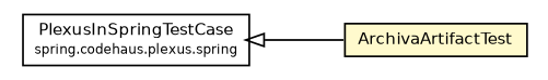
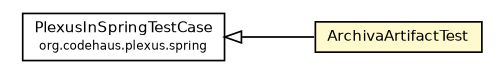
  digraph {
    rankdir=LR
    node [fontcolor=black fontname=Helvetica fontsize=9.0 shape=plaintext]
    n1 [label=<<table border="0" cellborder="1" cellspacing="0" cellpadding="2" port="p" bgcolor="lemonChiffon" href="./ArchivaArtifactTest.html"> 		<tr><td><table border="0" cellspacing="0" cellpadding="1"> 			<tr><td> ArchivaArtifactTest </td></tr> 		</table></td></tr> 		</table>>]
-   n2 [label=<<table border="0" cellborder="1" cellspacing="0" cellpadding="2" port="p" href="http://java.sun.com/j2se/1.4.2/docs/api/org/codehaus/plexus/spring/PlexusInSpringTestCase.html"> 		<tr><td><table border="0" cellspacing="0" cellpadding="1"> 			<tr><td> PlexusInSpringTestCase </td></tr> 			<tr><td><font point-size="7.0"> spring.codehaus.plexus.spring </font></td></tr> 		</table></td></tr> 		</table>>]
+   n2 [label=<<table border="0" cellborder="1" cellspacing="0" cellpadding="2" port="p" href="http://java.sun.com/j2se/1.4.2/docs/api/org/codehaus/plexus/spring/PlexusInSpringTestCase.html"> 		<tr><td><table border="0" cellspacing="0" cellpadding="1"> 			<tr><td> PlexusInSpringTestCase </td></tr> 			<tr><td><font point-size="7.0"> org.codehaus.plexus.spring </font></td></tr> 		</table></td></tr> 		</table>>]
    n2 -> n1 [arrowtail=empty dir=back fontname=Helvetica fontsize=10 headport=p labelfontname=Helvetica labelfontsize=10 tailport=p]
  }
